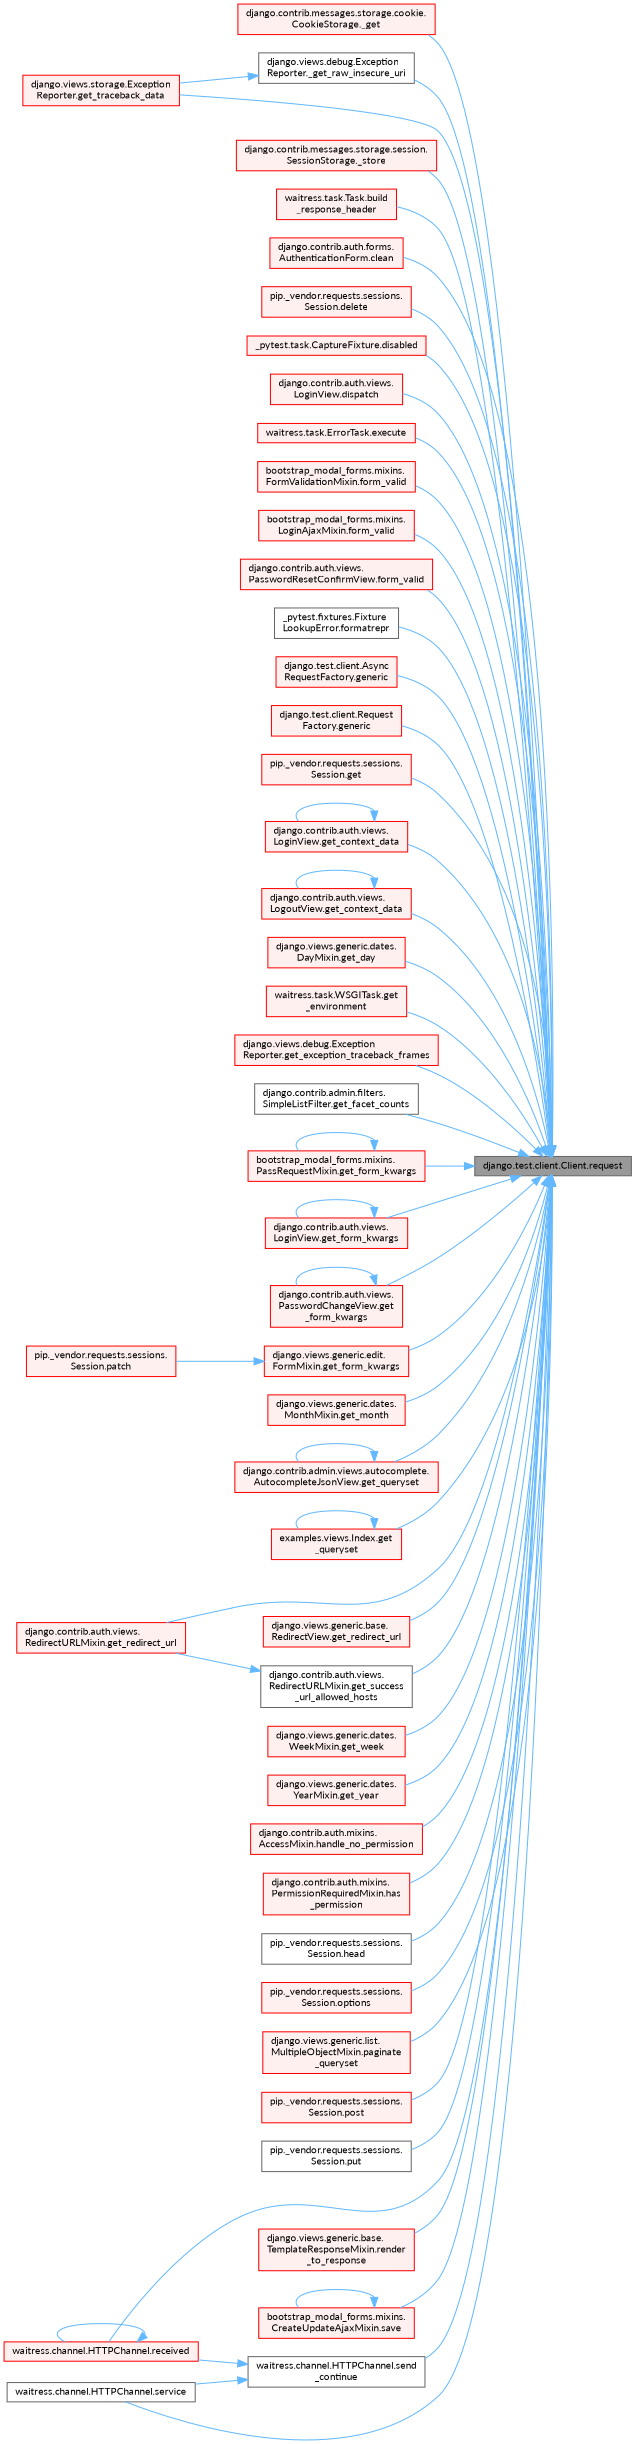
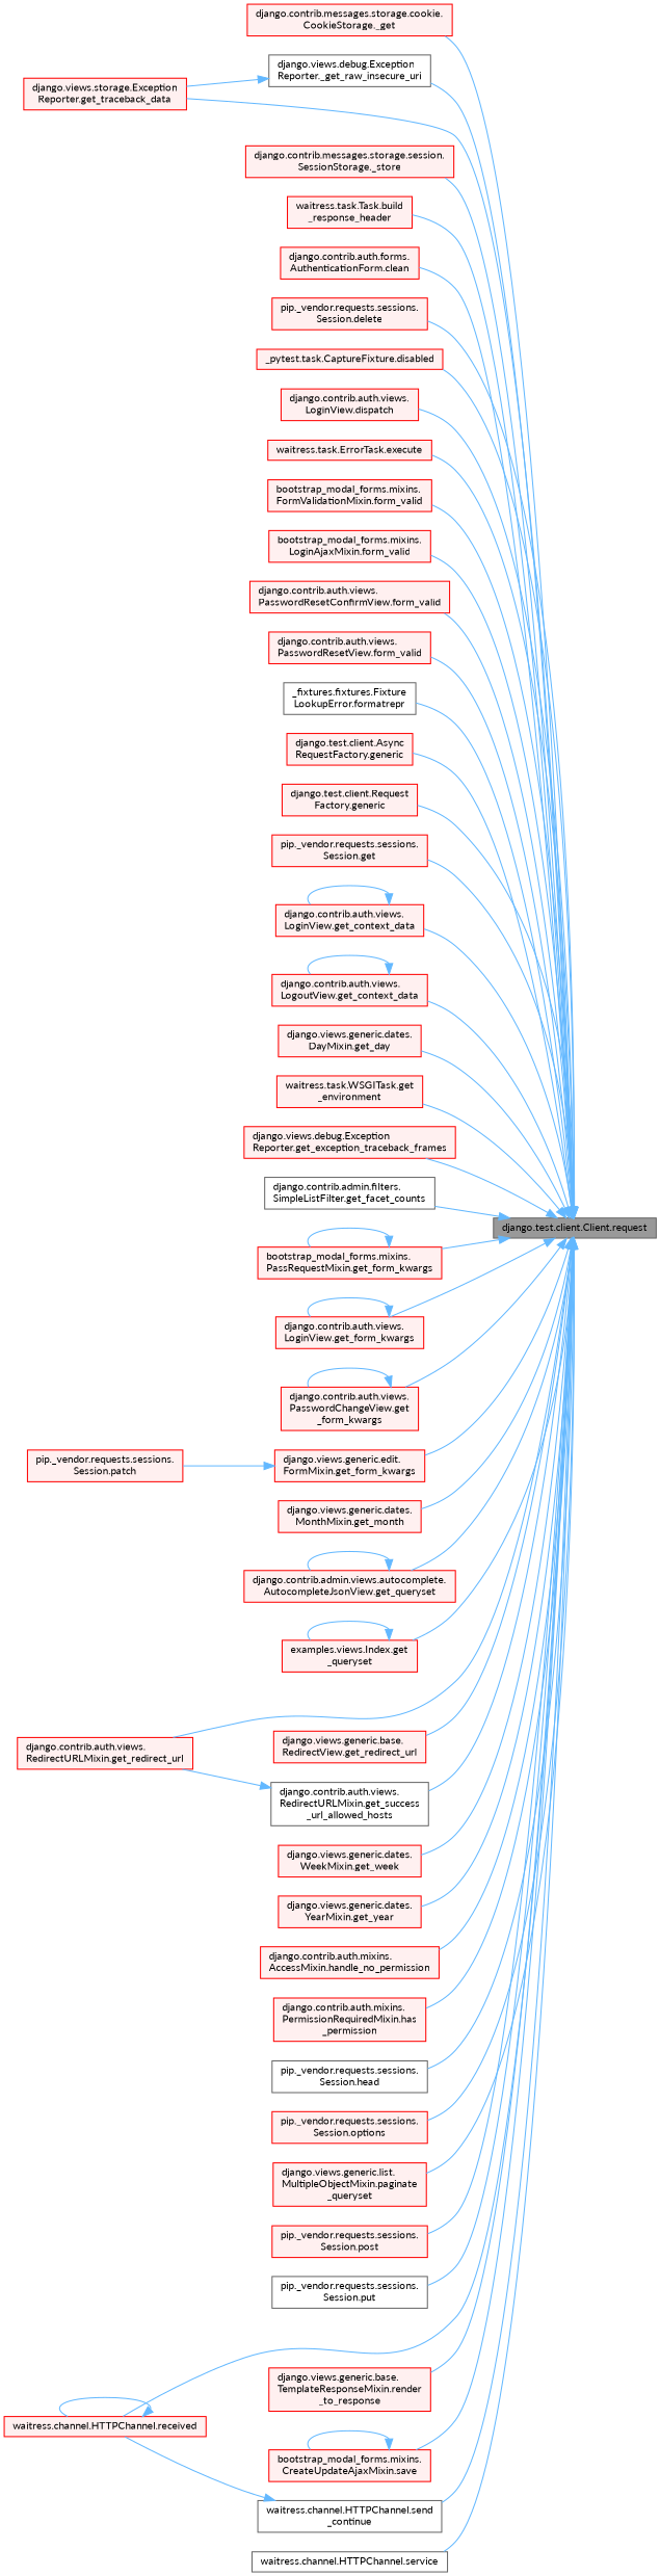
  digraph {
    fontname=Lato
    rankdir=RL
    node [color=red fillcolor="#FFF0F0" fontname=Lato fontsize=10 shape=box style=filled]
    edge [color=steelblue1 dir=back fontname=Lato fontsize=10 labelfontname=Helvetica labelfontsize=10 style=solid]
    n1 [color=gray40 fillcolor=grey60 fontcolor=black height=0.2 label="django.test.client.Client.request" width=0.4]
    n2 [height=0.2 label="django.contrib.messages.storage.cookie.\lCookieStorage._get" width=0.4]
    n3 [color=grey40 fillcolor=white height=0.2 label="django.views.debug.Exception\lReporter._get_raw_insecure_uri" width=0.4]
    n4 [height=0.2 label="django.views.storage.Exception\lReporter.get_traceback_data" width=0.4]
    n5 [height=0.2 label="django.contrib.messages.storage.session.\lSessionStorage._store" width=0.4]
    n6 [height=0.2 label="waitress.task.Task.build\l_response_header" width=0.4]
    n7 [height=0.2 label="django.contrib.auth.forms.\lAuthenticationForm.clean" width=0.4]
    n8 [height=0.2 label="pip._vendor.requests.sessions.\lSession.delete" width=0.4]
    n9 [height=0.2 label="_pytest.task.CaptureFixture.disabled" width=0.4]
    n10 [height=0.2 label="django.contrib.auth.views.\lLoginView.dispatch" width=0.4]
    n11 [height=0.2 label="waitress.task.ErrorTask.execute" width=0.4]
    n12 [height=0.2 label="bootstrap_modal_forms.mixins.\lFormValidationMixin.form_valid" width=0.4]
    n13 [height=0.2 label="bootstrap_modal_forms.mixins.\lLoginAjaxMixin.form_valid" width=0.4]
    n14 [height=0.2 label="django.contrib.auth.views.\lPasswordResetConfirmView.form_valid" width=0.4]
-   n16 [color=grey40 fillcolor=white height=0.2 label="_pytest.fixtures.Fixture\lLookupError.formatrepr" width=0.4]
+   n15 [height=0.2 label="django.contrib.auth.views.\lPasswordResetView.form_valid" width=0.4]
+   n16 [color=grey40 fillcolor=white height=0.2 label="_fixtures.fixtures.Fixture\lLookupError.formatrepr" width=0.4]
    n17 [height=0.2 label="django.test.client.Async\lRequestFactory.generic" width=0.4]
    n18 [height=0.2 label="django.test.client.Request\lFactory.generic" width=0.4]
    n19 [height=0.2 label="pip._vendor.requests.sessions.\lSession.get" width=0.4]
    n20 [height=0.2 label="django.contrib.auth.views.\lLoginView.get_context_data" width=0.4]
    n21 [height=0.2 label="django.contrib.auth.views.\lLogoutView.get_context_data" width=0.4]
    n22 [height=0.2 label="django.views.generic.dates.\lDayMixin.get_day" width=0.4]
    n23 [height=0.2 label="waitress.task.WSGITask.get\l_environment" width=0.4]
    n24 [height=0.2 label="django.views.debug.Exception\lReporter.get_exception_traceback_frames" width=0.4]
    n25 [color=grey40 fillcolor=white height=0.2 label="django.contrib.admin.filters.\lSimpleListFilter.get_facet_counts" width=0.4]
    n26 [height=0.2 label="bootstrap_modal_forms.mixins.\lPassRequestMixin.get_form_kwargs" width=0.4]
    n27 [height=0.2 label="django.contrib.auth.views.\lLoginView.get_form_kwargs" width=0.4]
    n28 [height=0.2 label="django.contrib.auth.views.\lPasswordChangeView.get\l_form_kwargs" width=0.4]
    n29 [height=0.2 label="django.views.generic.edit.\lFormMixin.get_form_kwargs" width=0.4]
    n30 [height=0.2 label="django.views.generic.dates.\lMonthMixin.get_month" width=0.4]
    n31 [height=0.2 label="django.contrib.admin.views.autocomplete.\lAutocompleteJsonView.get_queryset" width=0.4]
    n32 [height=0.2 label="examples.views.Index.get\l_queryset" width=0.4]
    n33 [height=0.2 label="django.contrib.auth.views.\lRedirectURLMixin.get_redirect_url" width=0.4]
    n34 [height=0.2 label="django.views.generic.base.\lRedirectView.get_redirect_url" width=0.4]
    n35 [color=grey40 fillcolor=white height=0.2 label="django.contrib.auth.views.\lRedirectURLMixin.get_success\l_url_allowed_hosts" width=0.4]
    n36 [height=0.2 label="django.views.generic.dates.\lWeekMixin.get_week" width=0.4]
    n37 [height=0.2 label="django.views.generic.dates.\lYearMixin.get_year" width=0.4]
    n38 [height=0.2 label="django.contrib.auth.mixins.\lAccessMixin.handle_no_permission" width=0.4]
    n39 [height=0.2 label="django.contrib.auth.mixins.\lPermissionRequiredMixin.has\l_permission" width=0.4]
    n40 [color=grey40 fillcolor=white height=0.2 label="pip._vendor.requests.sessions.\lSession.head" width=0.4]
    n41 [height=0.2 label="pip._vendor.requests.sessions.\lSession.options" width=0.4]
    n42 [height=0.2 label="django.views.generic.list.\lMultipleObjectMixin.paginate\l_queryset" width=0.4]
    n43 [height=0.2 label="pip._vendor.requests.sessions.\lSession.post" width=0.4]
    n44 [color=grey40 fillcolor=white height=0.2 label="pip._vendor.requests.sessions.\lSession.put" width=0.4]
    n45 [height=0.2 label="waitress.channel.HTTPChannel.received" width=0.4]
    n46 [height=0.2 label="django.views.generic.base.\lTemplateResponseMixin.render\l_to_response" width=0.4]
    n47 [height=0.2 label="bootstrap_modal_forms.mixins.\lCreateUpdateAjaxMixin.save" width=0.4]
    n48 [color=grey40 fillcolor=white height=0.2 label="waitress.channel.HTTPChannel.send\l_continue" width=0.4]
    n49 [color=grey40 fillcolor=white height=0.2 label="waitress.channel.HTTPChannel.service" width=0.4]
    n50 [height=0.2 label="pip._vendor.requests.sessions.\lSession.patch" width=0.4]
    n1 -> n2
    n1 -> n3
    n1 -> n4
    n1 -> n5
    n1 -> n6
    n1 -> n7
    n1 -> n8
    n1 -> n9
    n1 -> n10
    n1 -> n11
    n1 -> n12
    n1 -> n13
    n1 -> n14
+   n1 -> n15
    n1 -> n16
    n1 -> n17
    n1 -> n18
    n1 -> n19
    n1 -> n20
    n1 -> n21
    n1 -> n22
    n1 -> n23
    n1 -> n24
    n1 -> n25
    n1 -> n26
    n1 -> n27
    n1 -> n28
    n1 -> n29
    n1 -> n30
    n1 -> n31
    n1 -> n32
    n1 -> n33
    n1 -> n34
    n1 -> n35
    n1 -> n36
    n1 -> n37
    n1 -> n38
    n1 -> n39
    n1 -> n40
    n1 -> n41
    n1 -> n42
    n1 -> n43
    n1 -> n44
    n1 -> n45
    n1 -> n46
    n1 -> n47
    n1 -> n48
    n1 -> n49
    n3 -> n4
    n20 -> n20
    n21 -> n21
    n26 -> n26
    n27 -> n27
    n28 -> n28
    n29 -> n50
    n31 -> n31
    n32 -> n32
    n35 -> n33
    n45 -> n45
    n47 -> n47
    n48 -> n45
-   n48 -> n49
  }
